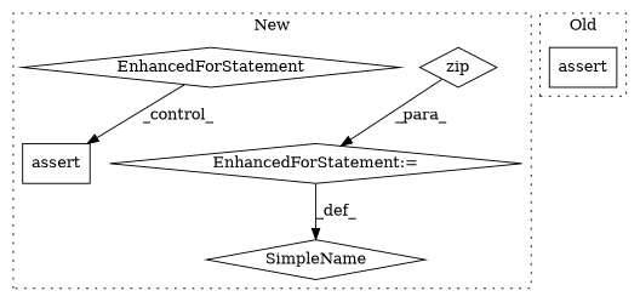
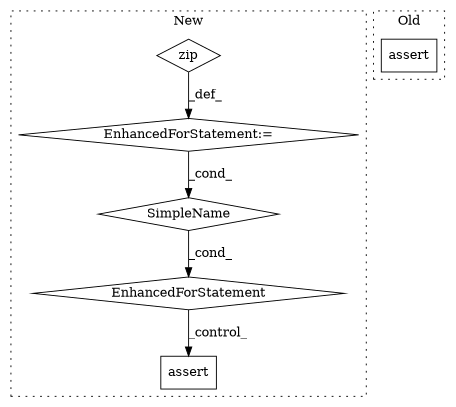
  digraph {
    node [a=6 l="67,2" s="924,1026" shape=diamond]
    edge [style=solid]
    n1 [a=32 l="4,1" label=zip s="1009,1025"]
    n2 [a=7 label="EnhancedForStatement:="]
    n3 [a=70 label=EnhancedForStatement]
    n4 [a=42 l=11 label=SimpleName s=995]
    n5 [l=7 label=assert s=1036 shape=box]
    n6 [l=7 label=assert s=660 shape=box]
    subgraph cluster_1 {
      label=New
      style=dotted
      n1
      n2
      n3
      n4
      n5
    }
    subgraph cluster_2 {
      label=Old
      style=dotted
      n6
    }
-   n1 -> n2 [label=_para_]
-   n2 -> n4 [label=_def_]
+   n1 -> n2 [label=_def_]
+   n2 -> n4 [label=_cond_]
    n3 -> n5 [label=_control_]
+   n4 -> n3 [label=_cond_]
  }
